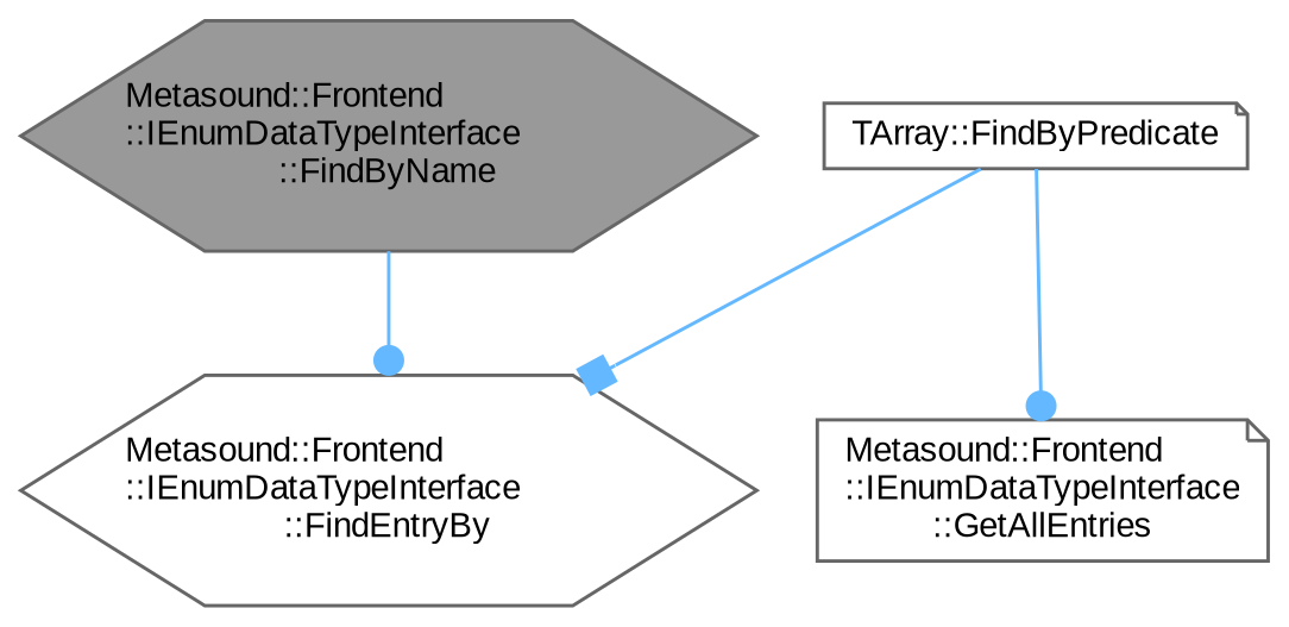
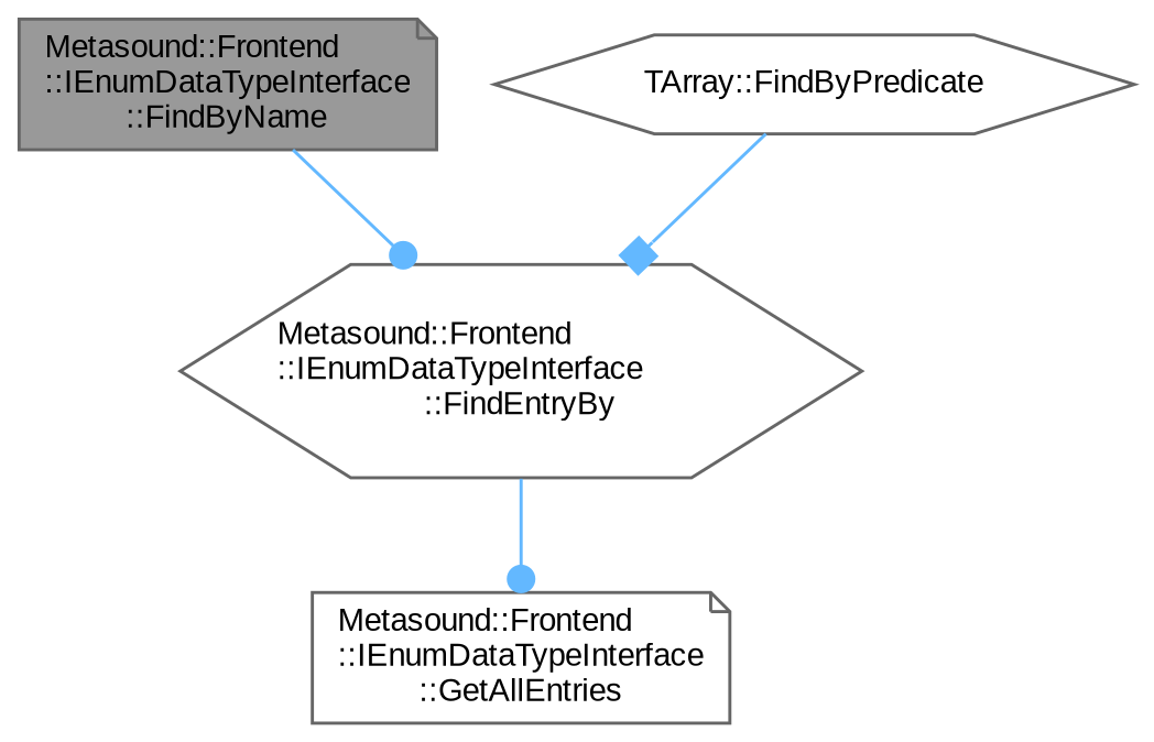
  digraph {
    fontname="Liberation Sans"
    rankdir=TB
    node [color=grey40 fillcolor=white fontname="Liberation Sans" fontsize=10 shape=note style=filled]
    edge [arrowhead=dot color=steelblue1 fontname="Liberation Sans" fontsize=10 labelfontname=Helvetica labelfontsize=10 style=solid]
-   n1 [color=gray40 fillcolor=grey60 fontcolor=black height=0.2 label="Metasound::Frontend\l::IEnumDataTypeInterface\l::FindByName" shape=hexagon width=0.4]
+   n1 [color=gray40 fillcolor=grey60 fontcolor=black height=0.2 label="Metasound::Frontend\l::IEnumDataTypeInterface\l::FindByName" width=0.4]
    n2 [height=0.2 label="Metasound::Frontend\l::IEnumDataTypeInterface\l::FindEntryBy" shape=hexagon width=0.4]
    n3 [height=0.2 label="Metasound::Frontend\l::IEnumDataTypeInterface\l::GetAllEntries" width=0.4]
-   n4 [height=0.2 label="TArray::FindByPredicate" width=0.4]
+   n4 [height=0.2 label="TArray::FindByPredicate" shape=hexagon width=0.4]
    n1 -> n2
-   n4 -> n3
+   n2 -> n3
    n4 -> n2 [arrowhead=box]
  }
